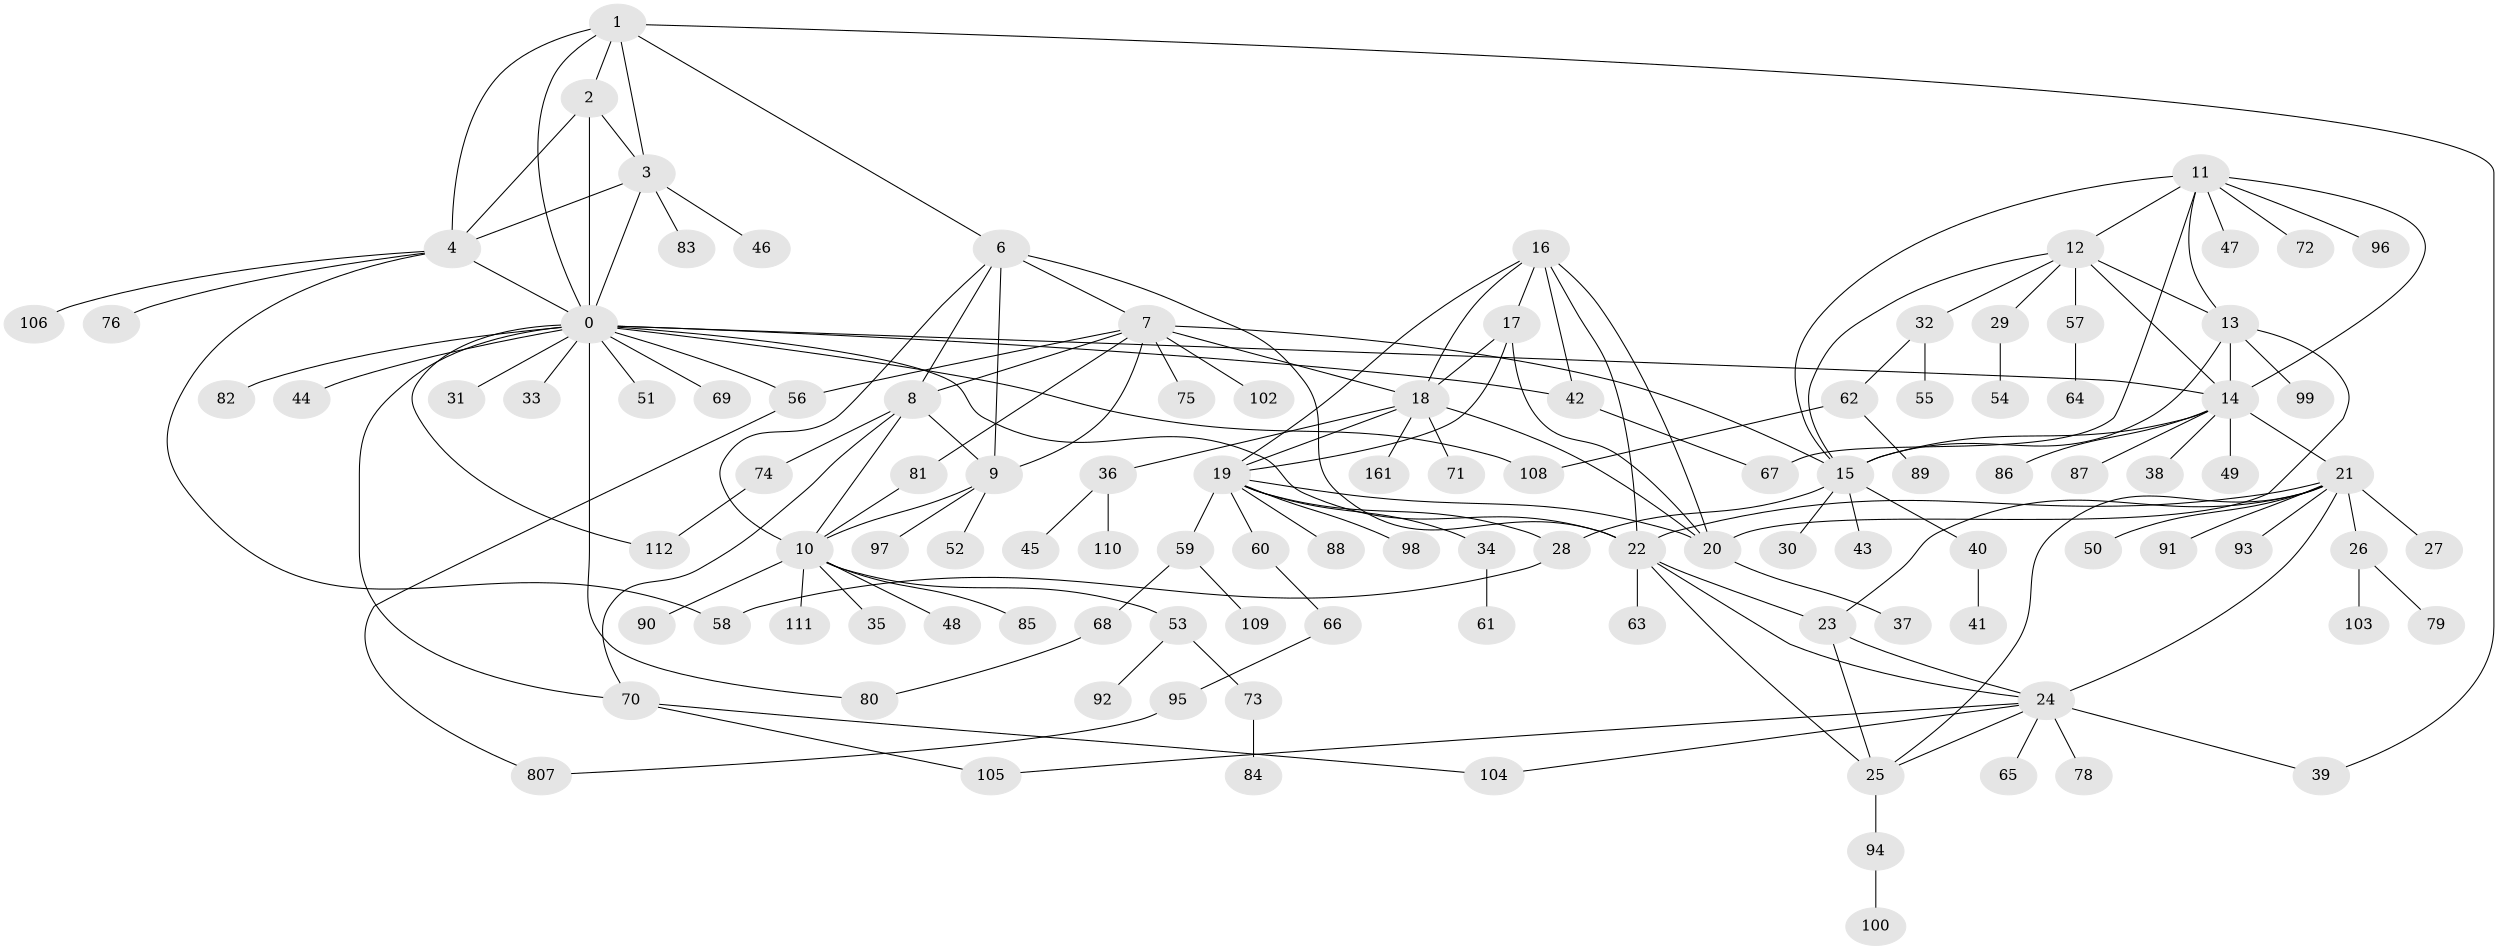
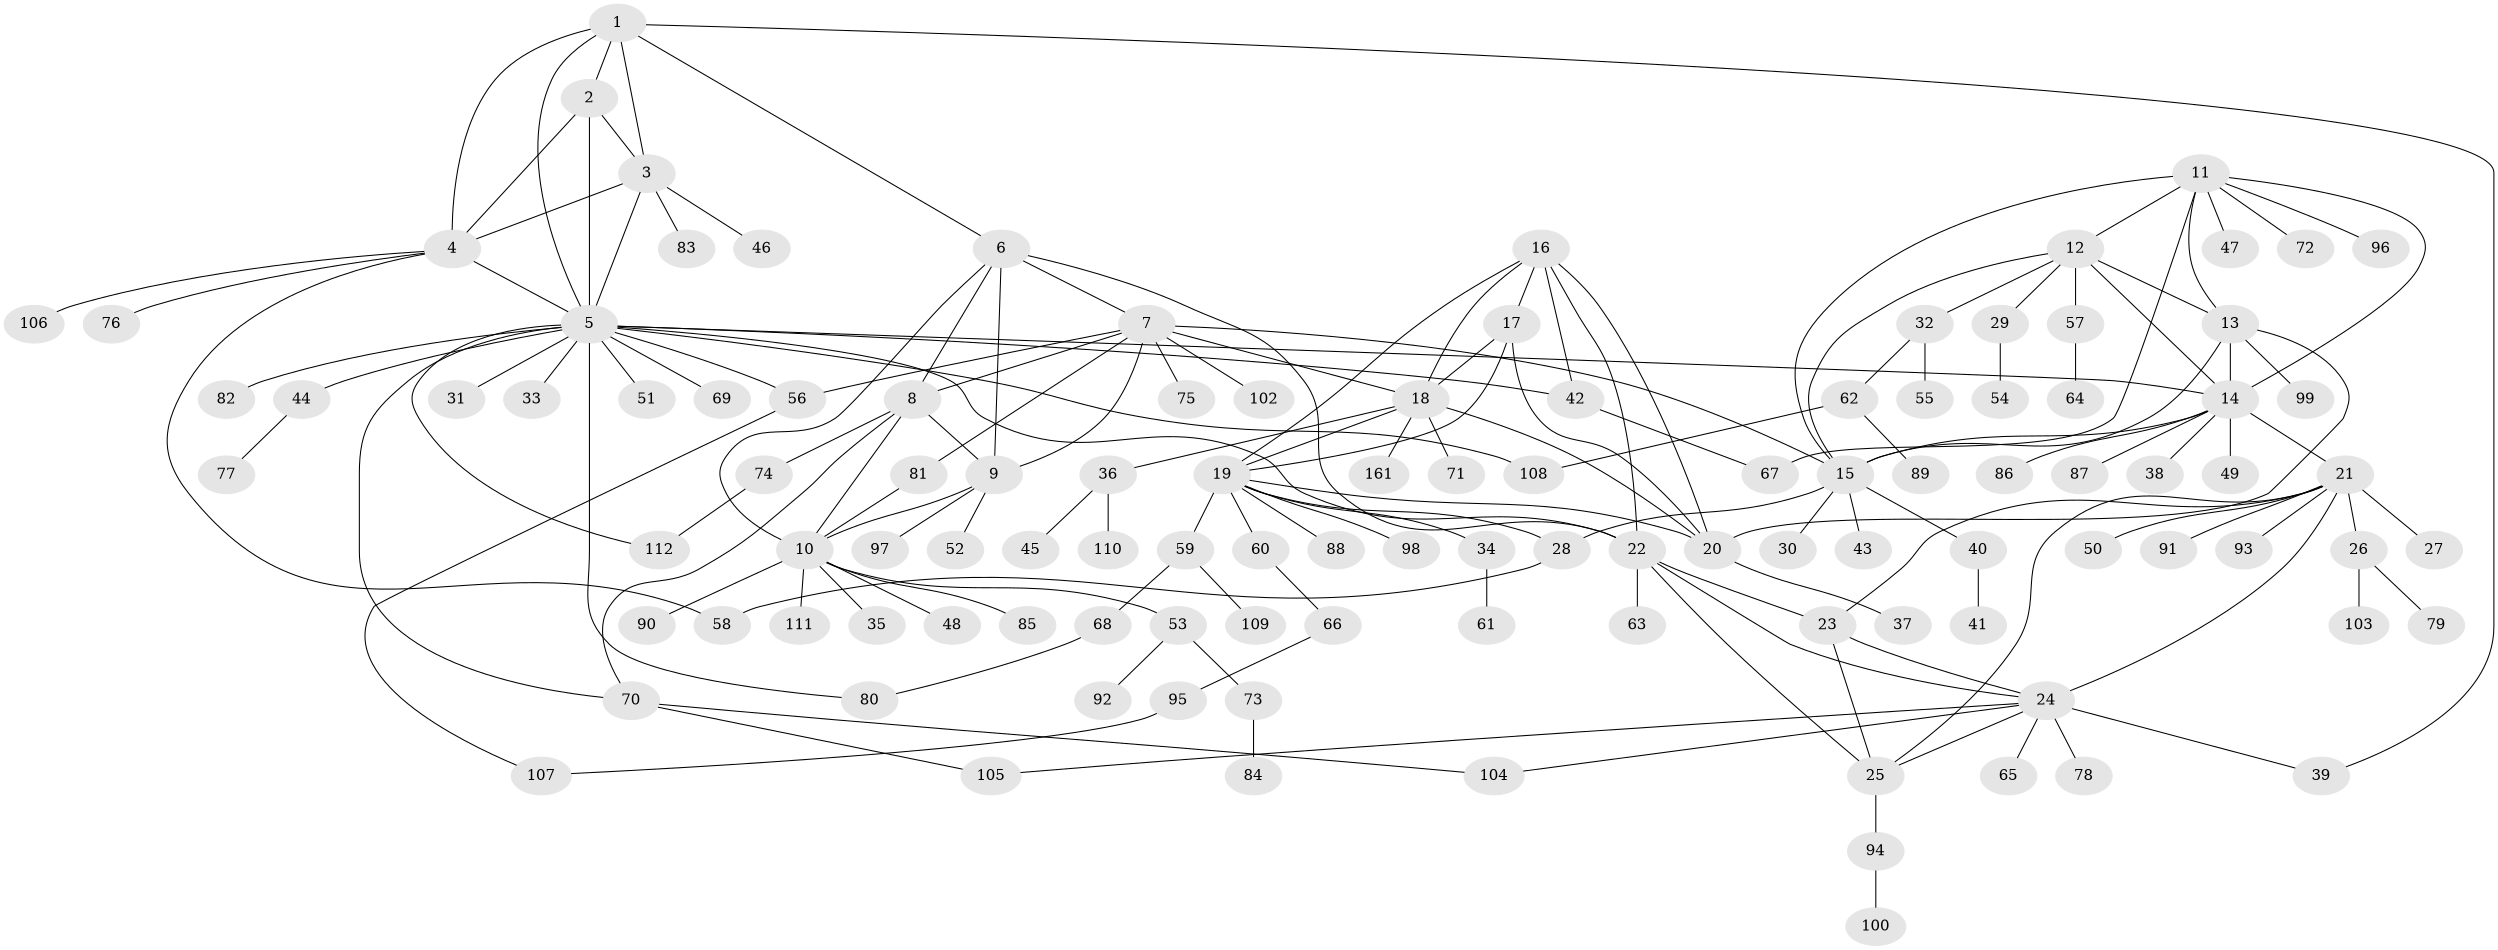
  graph {
    node [color=gray90 style=filled]
    1
    2
    3
    4
-   5 [label=0]
+   5
    6
    39
    46
    83
    58
    76
    106
    14
    22
    31
    33
    42
    44
    51
    56
    69
    70
    80
    82
    108
    112
    7
    8
    9
    10
    15
    21
    38
    49
    86
    87
    20
    37
    23
    24
    25
    63
    67
-   107 [label=807]
+   77
+   107
    104
    105
    18
    75
    81
    102
    74
    52
    97
    35
    48
    53
    85
    90
    111
    28
    30
    40
    43
    19
    36
    71
    n68 [label=161]
    73
    92
    11
    12
    13
    47
    72
    96
    29
    32
    57
    99
    54
    55
    62
    64
    26
    27
    50
    91
    93
    41
    16
    17
    34
    59
    60
    88
    98
    45
    110
    61
    68
    109
    66
    65
    78
    94
    79
    103
    100
    89
    84
    95
    1 -- 2
    1 -- 3
    1 -- 4
    1 -- 5
    1 -- 6
    1 -- 39
    2 -- 3
    2 -- 4
    2 -- 5
    3 -- 4
    3 -- 5
    3 -- 46
    3 -- 83
    4 -- 5
    4 -- 58
    4 -- 76
    4 -- 106
    5 -- 14
    5 -- 22
    5 -- 31
    5 -- 33
    5 -- 42
    5 -- 44
    5 -- 51
    5 -- 56
    5 -- 69
    5 -- 70
    5 -- 80
    5 -- 82
    5 -- 108
    5 -- 112
    6 -- 22
    6 -- 7
    6 -- 8
    6 -- 9
    6 -- 10
    14 -- 15
    14 -- 21
    14 -- 38
    14 -- 49
    14 -- 86
    14 -- 87
    22 -- 23
    22 -- 24
    22 -- 25
    22 -- 63
    42 -- 67
+   44 -- 77
    56 -- 107
    70 -- 104
    70 -- 105
    7 -- 56
    7 -- 8
    7 -- 9
    7 -- 15
    7 -- 18
    7 -- 75
    7 -- 81
    7 -- 102
    8 -- 70
    8 -- 9
    8 -- 10
    8 -- 74
    9 -- 10
    9 -- 52
    9 -- 97
    10 -- 35
    10 -- 48
    10 -- 53
    10 -- 85
    10 -- 90
    10 -- 111
    15 -- 28
    15 -- 30
    15 -- 40
    15 -- 43
-   21 -- 22
    21 -- 23
    21 -- 24
    21 -- 25
    21 -- 26
    21 -- 27
    21 -- 50
    21 -- 91
    21 -- 93
    20 -- 37
    23 -- 24
    23 -- 25
    24 -- 39
    24 -- 25
    24 -- 104
    24 -- 105
    24 -- 65
    24 -- 78
    25 -- 94
    18 -- 20
    18 -- 19
    18 -- 36
    18 -- 71
    18 -- n68
    81 -- 10
    74 -- 112
    53 -- 73
    53 -- 92
    28 -- 58
    40 -- 41
    19 -- 20
    19 -- 28
    19 -- 34
    19 -- 59
    19 -- 60
    19 -- 88
    19 -- 98
    36 -- 45
    36 -- 110
    73 -- 84
    11 -- 14
    11 -- 15
    11 -- 67
    11 -- 12
    11 -- 13
    11 -- 47
    11 -- 72
    11 -- 96
    12 -- 14
    12 -- 15
    12 -- 13
    12 -- 29
    12 -- 32
    12 -- 57
    13 -- 14
    13 -- 15
    13 -- 20
    13 -- 99
    29 -- 54
    32 -- 55
    32 -- 62
    57 -- 64
    62 -- 108
    62 -- 89
    26 -- 79
    26 -- 103
    16 -- 22
    16 -- 42
    16 -- 20
    16 -- 18
    16 -- 19
    16 -- 17
    17 -- 20
    17 -- 18
    17 -- 19
    34 -- 61
    59 -- 68
    59 -- 109
    60 -- 66
    68 -- 80
    66 -- 95
    94 -- 100
    95 -- 107
  }
